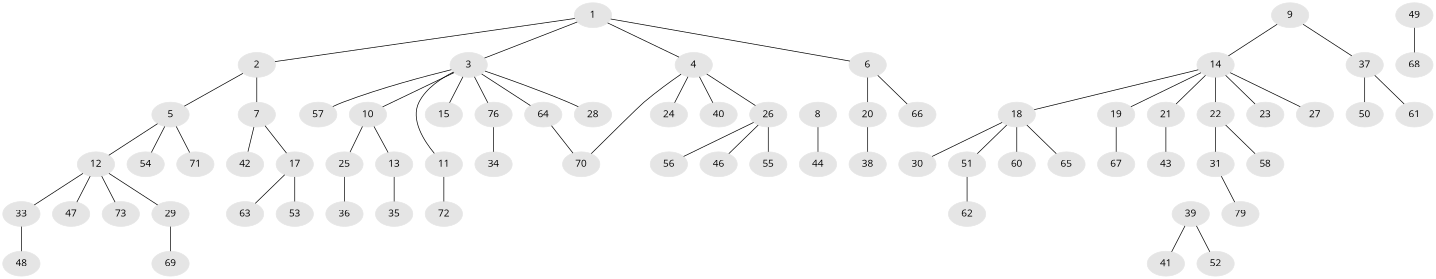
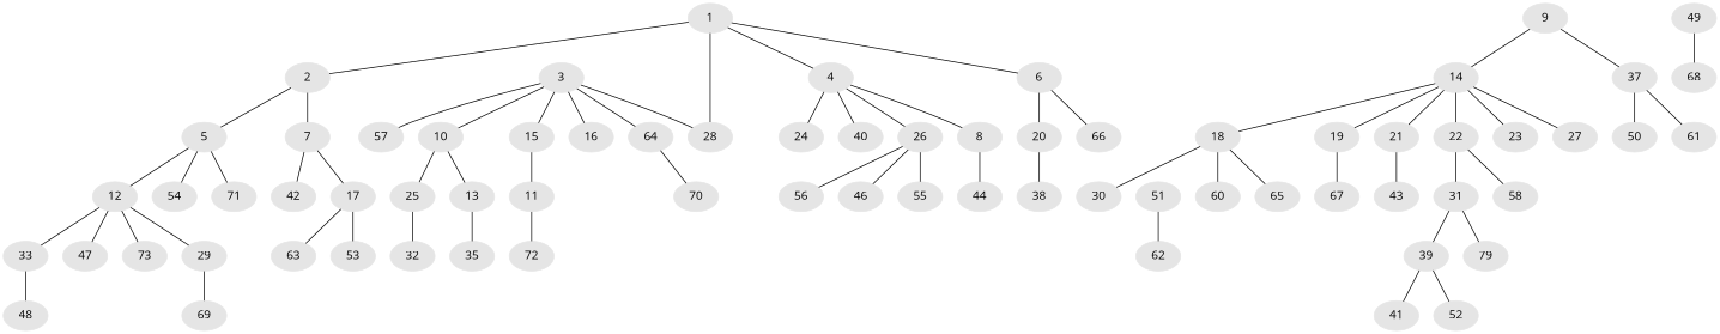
  graph {
    fontname="Open Sans"
    node [color=gray90 fontname="Open Sans" style=filled]
    edge [fontname="Open Sans"]
    1
    2
    3
    4
    6
    5
    7
    10
    11
    15
-   16 [label=76]
+   16
    28
    57
    64
    8
    24
    26
    40
    20
    66
    9
    14
    37
    12
    54
    71
    17
    42
    13
    25
    72
-   34
    70
    44
    46
    55
    56
    29
    33
    47
    73
    38
    53
    63
    18
    19
    21
    22
    23
    27
    50
    61
    35
-   32 [label=36]
+   32
    69
    48
    30
    51
    60
    65
    67
    43
    31
    58
    62
    39
    n67 [label=79]
    41
    52
    49
    68
    1 -- 2
-   1 -- 3
+   1 -- 28
    1 -- 4
    1 -- 6
    2 -- 5
    2 -- 7
    3 -- 10
-   3 -- 11
+   15 -- 11
    3 -- 15
    3 -- 16
    3 -- 28
    3 -- 57
    3 -- 64
-   4 -- 70
+   4 -- 8
    4 -- 24
    4 -- 26
    4 -- 40
    6 -- 20
    6 -- 66
    5 -- 12
    5 -- 54
    5 -- 71
    7 -- 17
    7 -- 42
    10 -- 13
    10 -- 25
    11 -- 72
-   16 -- 34
    64 -- 70
    8 -- 44
    26 -- 46
    26 -- 55
    26 -- 56
    20 -- 38
    9 -- 14
    9 -- 37
    14 -- 18
    14 -- 19
    14 -- 21
    14 -- 22
    14 -- 23
    14 -- 27
    37 -- 50
    37 -- 61
    12 -- 29
    12 -- 33
    12 -- 47
    12 -- 73
    17 -- 53
    17 -- 63
    13 -- 35
    25 -- 32
    29 -- 69
    33 -- 48
    18 -- 30
-   18 -- 51
    18 -- 60
    18 -- 65
    19 -- 67
    21 -- 43
    22 -- 31
    22 -- 58
    51 -- 62
+   31 -- 39
    31 -- n67
    39 -- 41
    39 -- 52
    49 -- 68
  }
